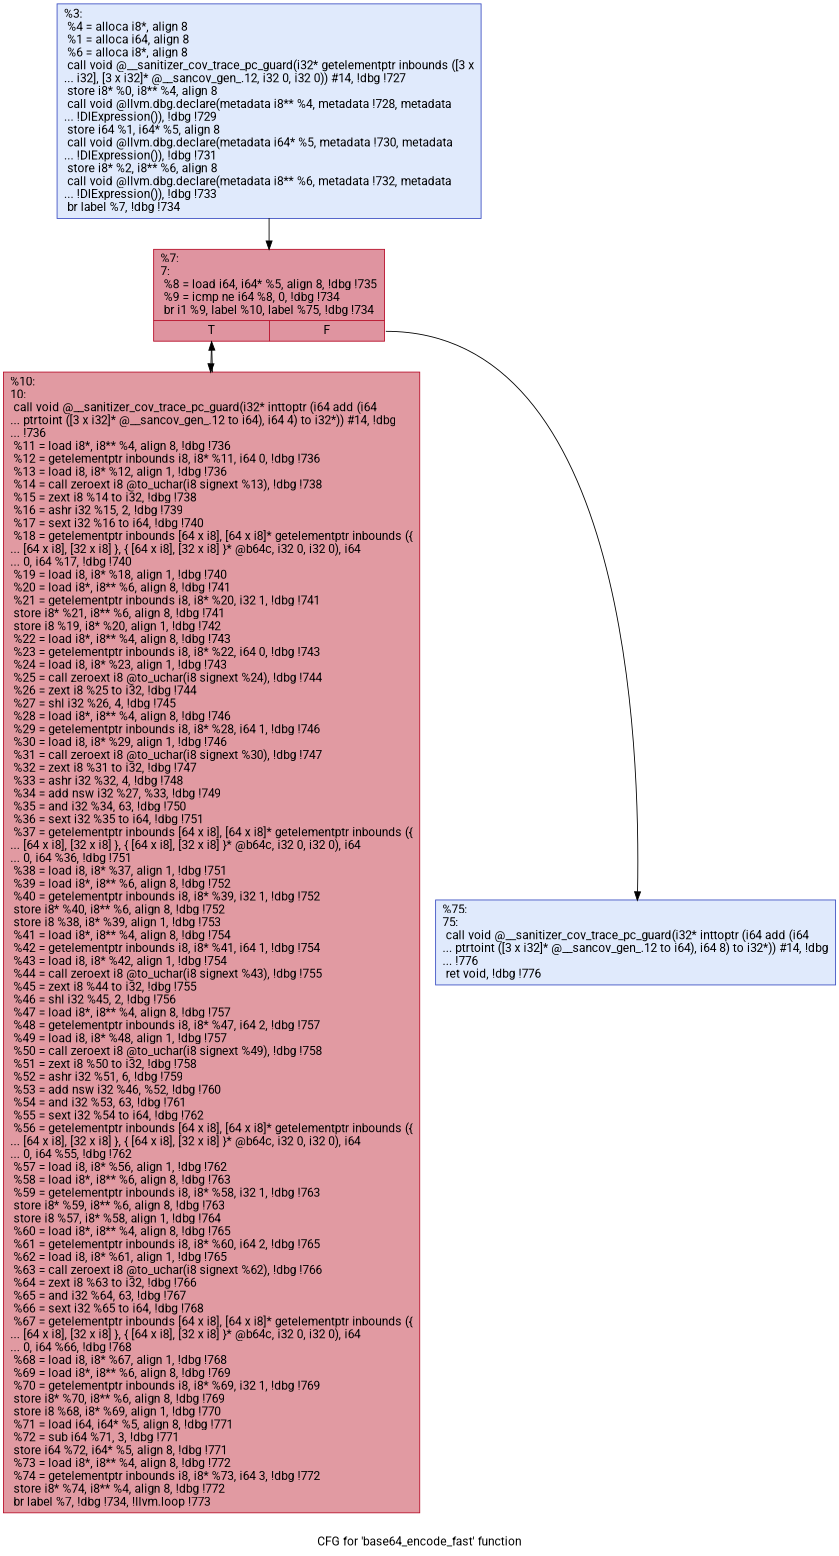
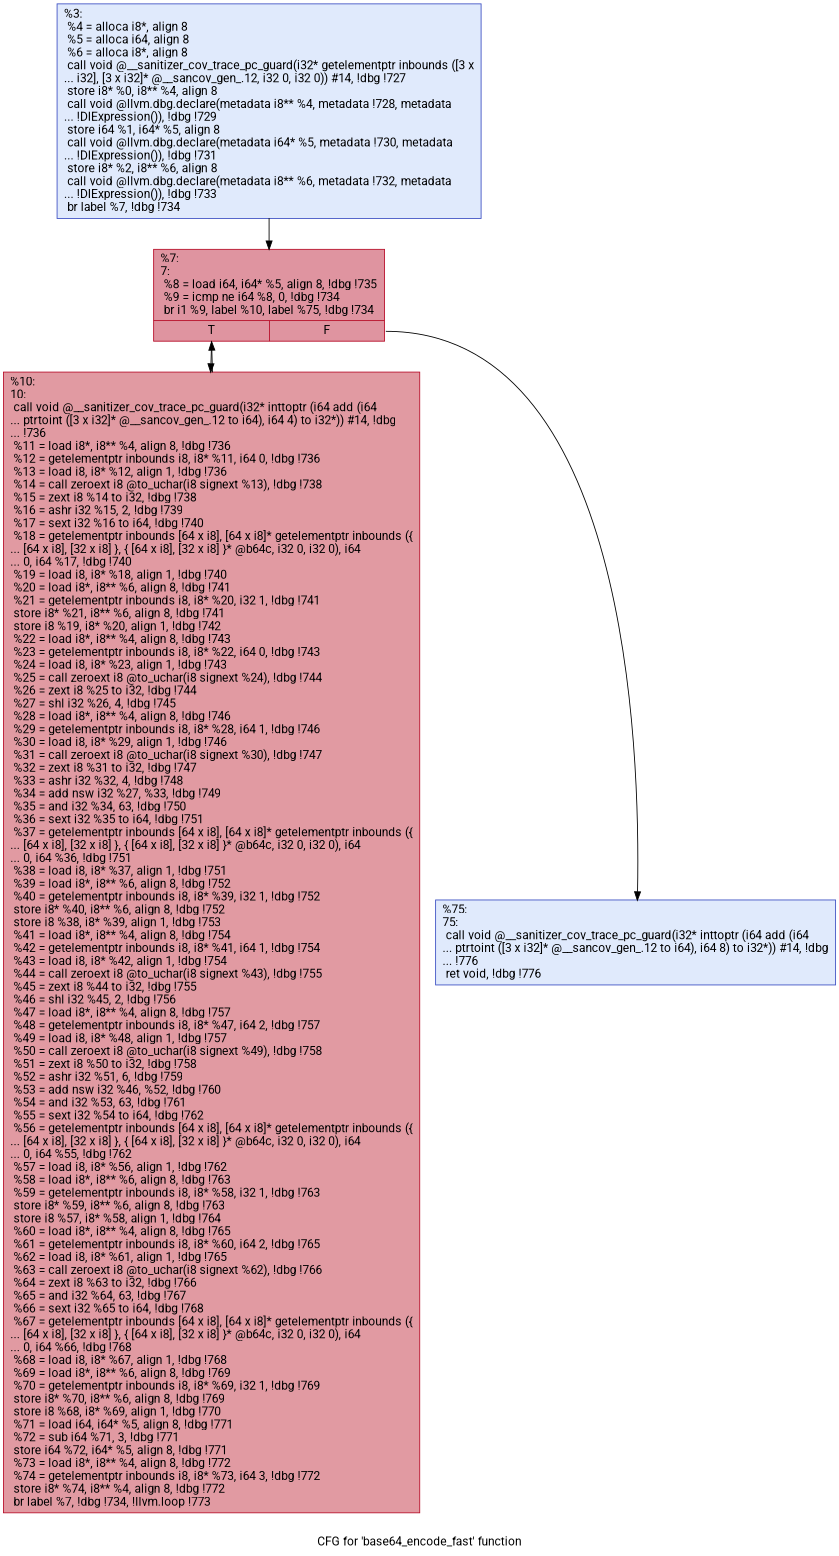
  digraph {
    label="CFG for 'base64_encode_fast' function"
    fontname=Roboto
    node [color="#3d50c3ff" fillcolor="#b9d0f970" shape=record style=filled fontname=Roboto]
    edge [fontname=Roboto]
-   n1 [label="{%3:\l  %4 = alloca i8*, align 8\l  %1 = alloca i64, align 8\l  %6 = alloca i8*, align 8\l  call void @__sanitizer_cov_trace_pc_guard(i32* getelementptr inbounds ([3 x\l... i32], [3 x i32]* @__sancov_gen_.12, i32 0, i32 0)) #14, !dbg !727\l  store i8* %0, i8** %4, align 8\l  call void @llvm.dbg.declare(metadata i8** %4, metadata !728, metadata\l... !DIExpression()), !dbg !729\l  store i64 %1, i64* %5, align 8\l  call void @llvm.dbg.declare(metadata i64* %5, metadata !730, metadata\l... !DIExpression()), !dbg !731\l  store i8* %2, i8** %6, align 8\l  call void @llvm.dbg.declare(metadata i8** %6, metadata !732, metadata\l... !DIExpression()), !dbg !733\l  br label %7, !dbg !734\l}"]
+   n1 [label="{%3:\l  %4 = alloca i8*, align 8\l  %5 = alloca i64, align 8\l  %6 = alloca i8*, align 8\l  call void @__sanitizer_cov_trace_pc_guard(i32* getelementptr inbounds ([3 x\l... i32], [3 x i32]* @__sancov_gen_.12, i32 0, i32 0)) #14, !dbg !727\l  store i8* %0, i8** %4, align 8\l  call void @llvm.dbg.declare(metadata i8** %4, metadata !728, metadata\l... !DIExpression()), !dbg !729\l  store i64 %1, i64* %5, align 8\l  call void @llvm.dbg.declare(metadata i64* %5, metadata !730, metadata\l... !DIExpression()), !dbg !731\l  store i8* %2, i8** %6, align 8\l  call void @llvm.dbg.declare(metadata i8** %6, metadata !732, metadata\l... !DIExpression()), !dbg !733\l  br label %7, !dbg !734\l}"]
    n2 [color="#b70d28ff" fillcolor="#b70d2870" label="{%7:\l7:                                                \l  %8 = load i64, i64* %5, align 8, !dbg !735\l  %9 = icmp ne i64 %8, 0, !dbg !734\l  br i1 %9, label %10, label %75, !dbg !734\l|{<s0>T|<s1>F}}"]
    n3 [color="#b70d28ff" fillcolor="#bb1b2c70" label="{%10:\l10:                                               \l  call void @__sanitizer_cov_trace_pc_guard(i32* inttoptr (i64 add (i64\l... ptrtoint ([3 x i32]* @__sancov_gen_.12 to i64), i64 4) to i32*)) #14, !dbg\l... !736\l  %11 = load i8*, i8** %4, align 8, !dbg !736\l  %12 = getelementptr inbounds i8, i8* %11, i64 0, !dbg !736\l  %13 = load i8, i8* %12, align 1, !dbg !736\l  %14 = call zeroext i8 @to_uchar(i8 signext %13), !dbg !738\l  %15 = zext i8 %14 to i32, !dbg !738\l  %16 = ashr i32 %15, 2, !dbg !739\l  %17 = sext i32 %16 to i64, !dbg !740\l  %18 = getelementptr inbounds [64 x i8], [64 x i8]* getelementptr inbounds (\{\l... [64 x i8], [32 x i8] \}, \{ [64 x i8], [32 x i8] \}* @b64c, i32 0, i32 0), i64\l... 0, i64 %17, !dbg !740\l  %19 = load i8, i8* %18, align 1, !dbg !740\l  %20 = load i8*, i8** %6, align 8, !dbg !741\l  %21 = getelementptr inbounds i8, i8* %20, i32 1, !dbg !741\l  store i8* %21, i8** %6, align 8, !dbg !741\l  store i8 %19, i8* %20, align 1, !dbg !742\l  %22 = load i8*, i8** %4, align 8, !dbg !743\l  %23 = getelementptr inbounds i8, i8* %22, i64 0, !dbg !743\l  %24 = load i8, i8* %23, align 1, !dbg !743\l  %25 = call zeroext i8 @to_uchar(i8 signext %24), !dbg !744\l  %26 = zext i8 %25 to i32, !dbg !744\l  %27 = shl i32 %26, 4, !dbg !745\l  %28 = load i8*, i8** %4, align 8, !dbg !746\l  %29 = getelementptr inbounds i8, i8* %28, i64 1, !dbg !746\l  %30 = load i8, i8* %29, align 1, !dbg !746\l  %31 = call zeroext i8 @to_uchar(i8 signext %30), !dbg !747\l  %32 = zext i8 %31 to i32, !dbg !747\l  %33 = ashr i32 %32, 4, !dbg !748\l  %34 = add nsw i32 %27, %33, !dbg !749\l  %35 = and i32 %34, 63, !dbg !750\l  %36 = sext i32 %35 to i64, !dbg !751\l  %37 = getelementptr inbounds [64 x i8], [64 x i8]* getelementptr inbounds (\{\l... [64 x i8], [32 x i8] \}, \{ [64 x i8], [32 x i8] \}* @b64c, i32 0, i32 0), i64\l... 0, i64 %36, !dbg !751\l  %38 = load i8, i8* %37, align 1, !dbg !751\l  %39 = load i8*, i8** %6, align 8, !dbg !752\l  %40 = getelementptr inbounds i8, i8* %39, i32 1, !dbg !752\l  store i8* %40, i8** %6, align 8, !dbg !752\l  store i8 %38, i8* %39, align 1, !dbg !753\l  %41 = load i8*, i8** %4, align 8, !dbg !754\l  %42 = getelementptr inbounds i8, i8* %41, i64 1, !dbg !754\l  %43 = load i8, i8* %42, align 1, !dbg !754\l  %44 = call zeroext i8 @to_uchar(i8 signext %43), !dbg !755\l  %45 = zext i8 %44 to i32, !dbg !755\l  %46 = shl i32 %45, 2, !dbg !756\l  %47 = load i8*, i8** %4, align 8, !dbg !757\l  %48 = getelementptr inbounds i8, i8* %47, i64 2, !dbg !757\l  %49 = load i8, i8* %48, align 1, !dbg !757\l  %50 = call zeroext i8 @to_uchar(i8 signext %49), !dbg !758\l  %51 = zext i8 %50 to i32, !dbg !758\l  %52 = ashr i32 %51, 6, !dbg !759\l  %53 = add nsw i32 %46, %52, !dbg !760\l  %54 = and i32 %53, 63, !dbg !761\l  %55 = sext i32 %54 to i64, !dbg !762\l  %56 = getelementptr inbounds [64 x i8], [64 x i8]* getelementptr inbounds (\{\l... [64 x i8], [32 x i8] \}, \{ [64 x i8], [32 x i8] \}* @b64c, i32 0, i32 0), i64\l... 0, i64 %55, !dbg !762\l  %57 = load i8, i8* %56, align 1, !dbg !762\l  %58 = load i8*, i8** %6, align 8, !dbg !763\l  %59 = getelementptr inbounds i8, i8* %58, i32 1, !dbg !763\l  store i8* %59, i8** %6, align 8, !dbg !763\l  store i8 %57, i8* %58, align 1, !dbg !764\l  %60 = load i8*, i8** %4, align 8, !dbg !765\l  %61 = getelementptr inbounds i8, i8* %60, i64 2, !dbg !765\l  %62 = load i8, i8* %61, align 1, !dbg !765\l  %63 = call zeroext i8 @to_uchar(i8 signext %62), !dbg !766\l  %64 = zext i8 %63 to i32, !dbg !766\l  %65 = and i32 %64, 63, !dbg !767\l  %66 = sext i32 %65 to i64, !dbg !768\l  %67 = getelementptr inbounds [64 x i8], [64 x i8]* getelementptr inbounds (\{\l... [64 x i8], [32 x i8] \}, \{ [64 x i8], [32 x i8] \}* @b64c, i32 0, i32 0), i64\l... 0, i64 %66, !dbg !768\l  %68 = load i8, i8* %67, align 1, !dbg !768\l  %69 = load i8*, i8** %6, align 8, !dbg !769\l  %70 = getelementptr inbounds i8, i8* %69, i32 1, !dbg !769\l  store i8* %70, i8** %6, align 8, !dbg !769\l  store i8 %68, i8* %69, align 1, !dbg !770\l  %71 = load i64, i64* %5, align 8, !dbg !771\l  %72 = sub i64 %71, 3, !dbg !771\l  store i64 %72, i64* %5, align 8, !dbg !771\l  %73 = load i8*, i8** %4, align 8, !dbg !772\l  %74 = getelementptr inbounds i8, i8* %73, i64 3, !dbg !772\l  store i8* %74, i8** %4, align 8, !dbg !772\l  br label %7, !dbg !734, !llvm.loop !773\l}"]
    n4 [label="{%75:\l75:                                               \l  call void @__sanitizer_cov_trace_pc_guard(i32* inttoptr (i64 add (i64\l... ptrtoint ([3 x i32]* @__sancov_gen_.12 to i64), i64 8) to i32*)) #14, !dbg\l... !776\l  ret void, !dbg !776\l}"]
    n1 -> n2
    n2 -> n3 [tailport=s0]
    n2 -> n4 [tailport=s1]
    n3 -> n2
  }
